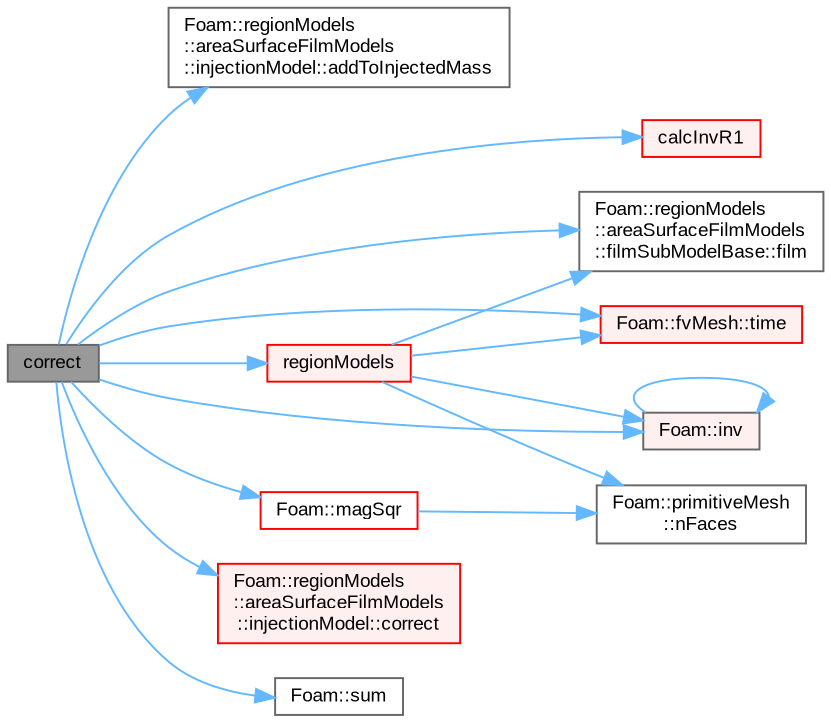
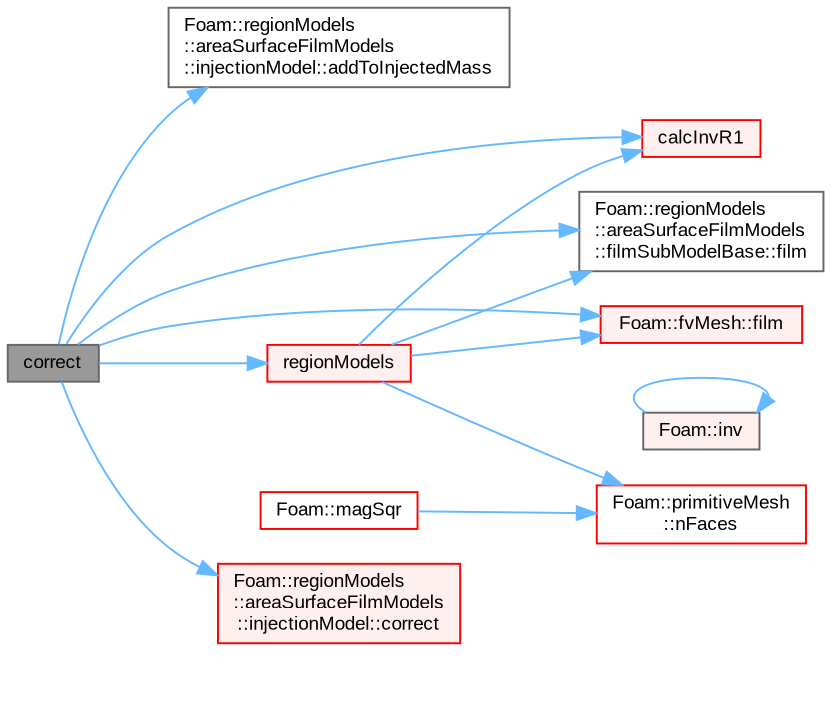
  digraph {
    fontname="Liberation Sans"
    rankdir=LR
    node [color=grey40 fillcolor=white fontname="Liberation Sans" fontsize=10 shape=box style=filled]
    edge [color=steelblue1 fontname="Liberation Sans" fontsize=10 labelfontname=Helvetica labelfontsize=10 style=solid]
    n1 [color=gray40 fillcolor=grey60 fontcolor=black height=0.2 label=correct width=0.4]
    n2 [height=0.2 label="Foam::regionModels\l::areaSurfaceFilmModels\l::injectionModel::addToInjectedMass" width=0.4]
    n3 [color=red fillcolor="#FFF0F0" height=0.2 label=regionModels width=0.4]
    n4 [color=red fillcolor="#FFF0F0" height=0.2 label=calcInvR1 width=0.4]
    n5 [height=0.2 label="Foam::regionModels\l::areaSurfaceFilmModels\l::filmSubModelBase::film" width=0.4]
-   n6 [color=red fillcolor="#FFF0F0" height=0.2 label="Foam::fvMesh::time" width=0.4]
+   n6 [color=red fillcolor="#FFF0F0" height=0.2 label="Foam::fvMesh::film" width=0.4]
    n7 [color=red fillcolor="#FFF0F0" height=0.2 label="Foam::regionModels\l::areaSurfaceFilmModels\l::injectionModel::correct" width=0.4]
    n8 [fillcolor="#FFF0F0" height=0.2 label="Foam::inv" width=0.4]
    n9 [color=red height=0.2 label="Foam::magSqr" width=0.4]
-   n10 [height=0.2 label="Foam::sum" width=0.4]
-   n11 [height=0.2 label="Foam::primitiveMesh\l::nFaces" width=0.4]
+   n11 [color=red height=0.2 label="Foam::primitiveMesh\l::nFaces" width=0.4]
    n1 -> n2
    n1 -> n3
    n1 -> n4
    n1 -> n5
    n1 -> n6
    n1 -> n7
-   n1 -> n8
-   n1 -> n9
-   n1 -> n10
-   n3 -> n8
+   n3 -> n4
    n3 -> n5
    n3 -> n6
    n3 -> n11
    n8 -> n8
    n9 -> n11
  }
